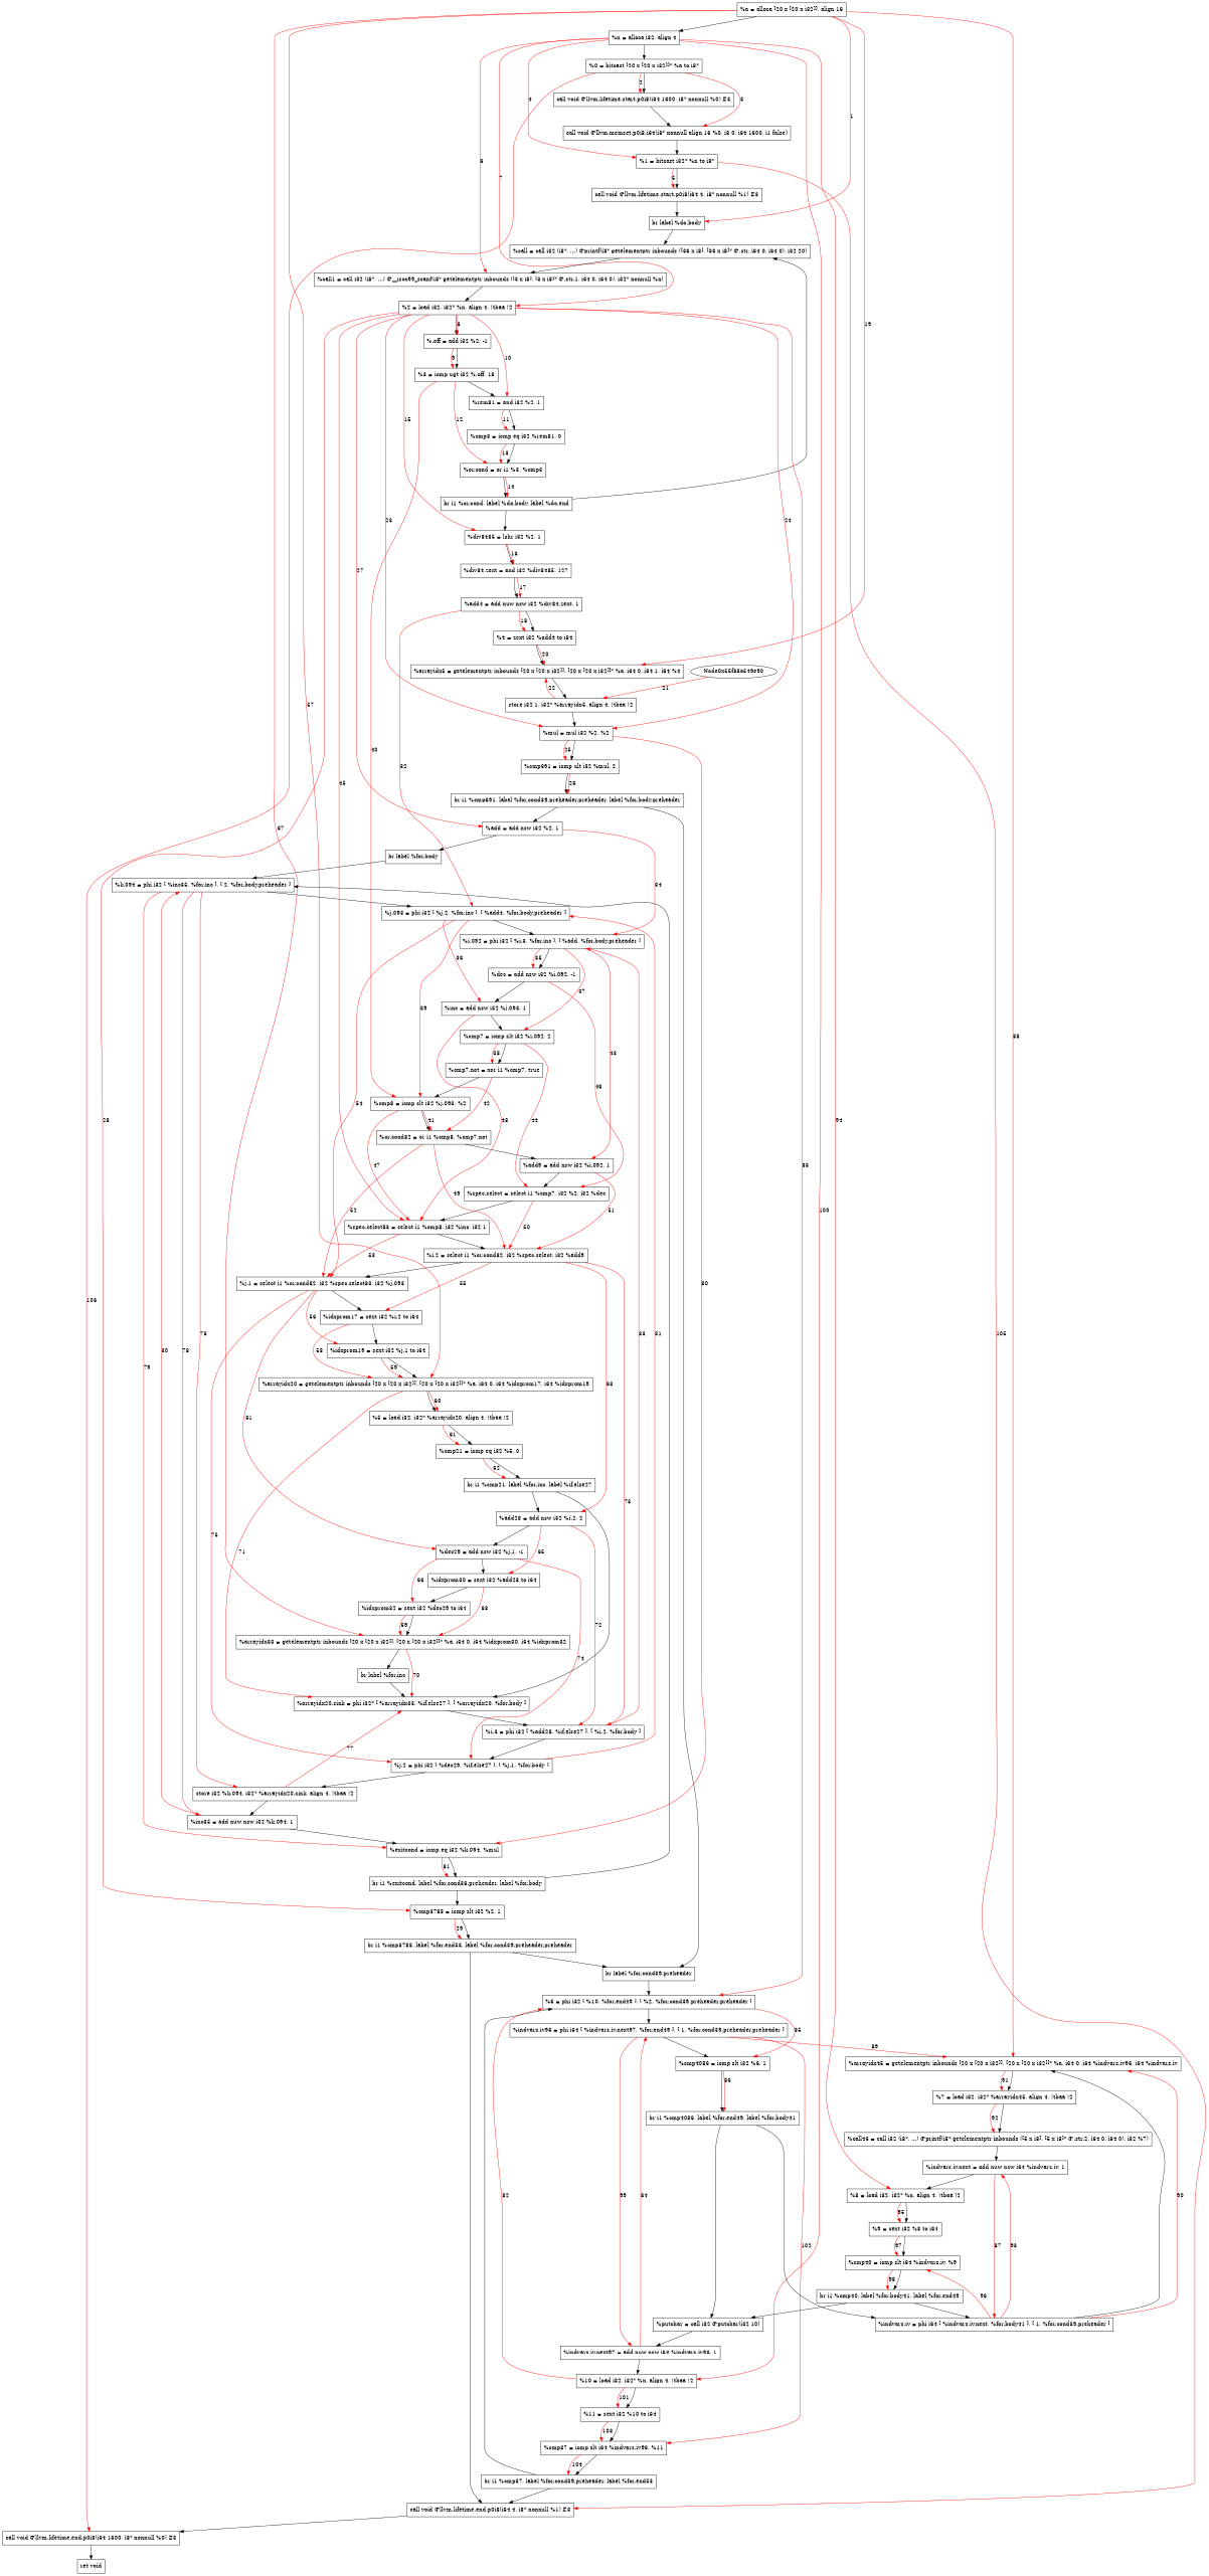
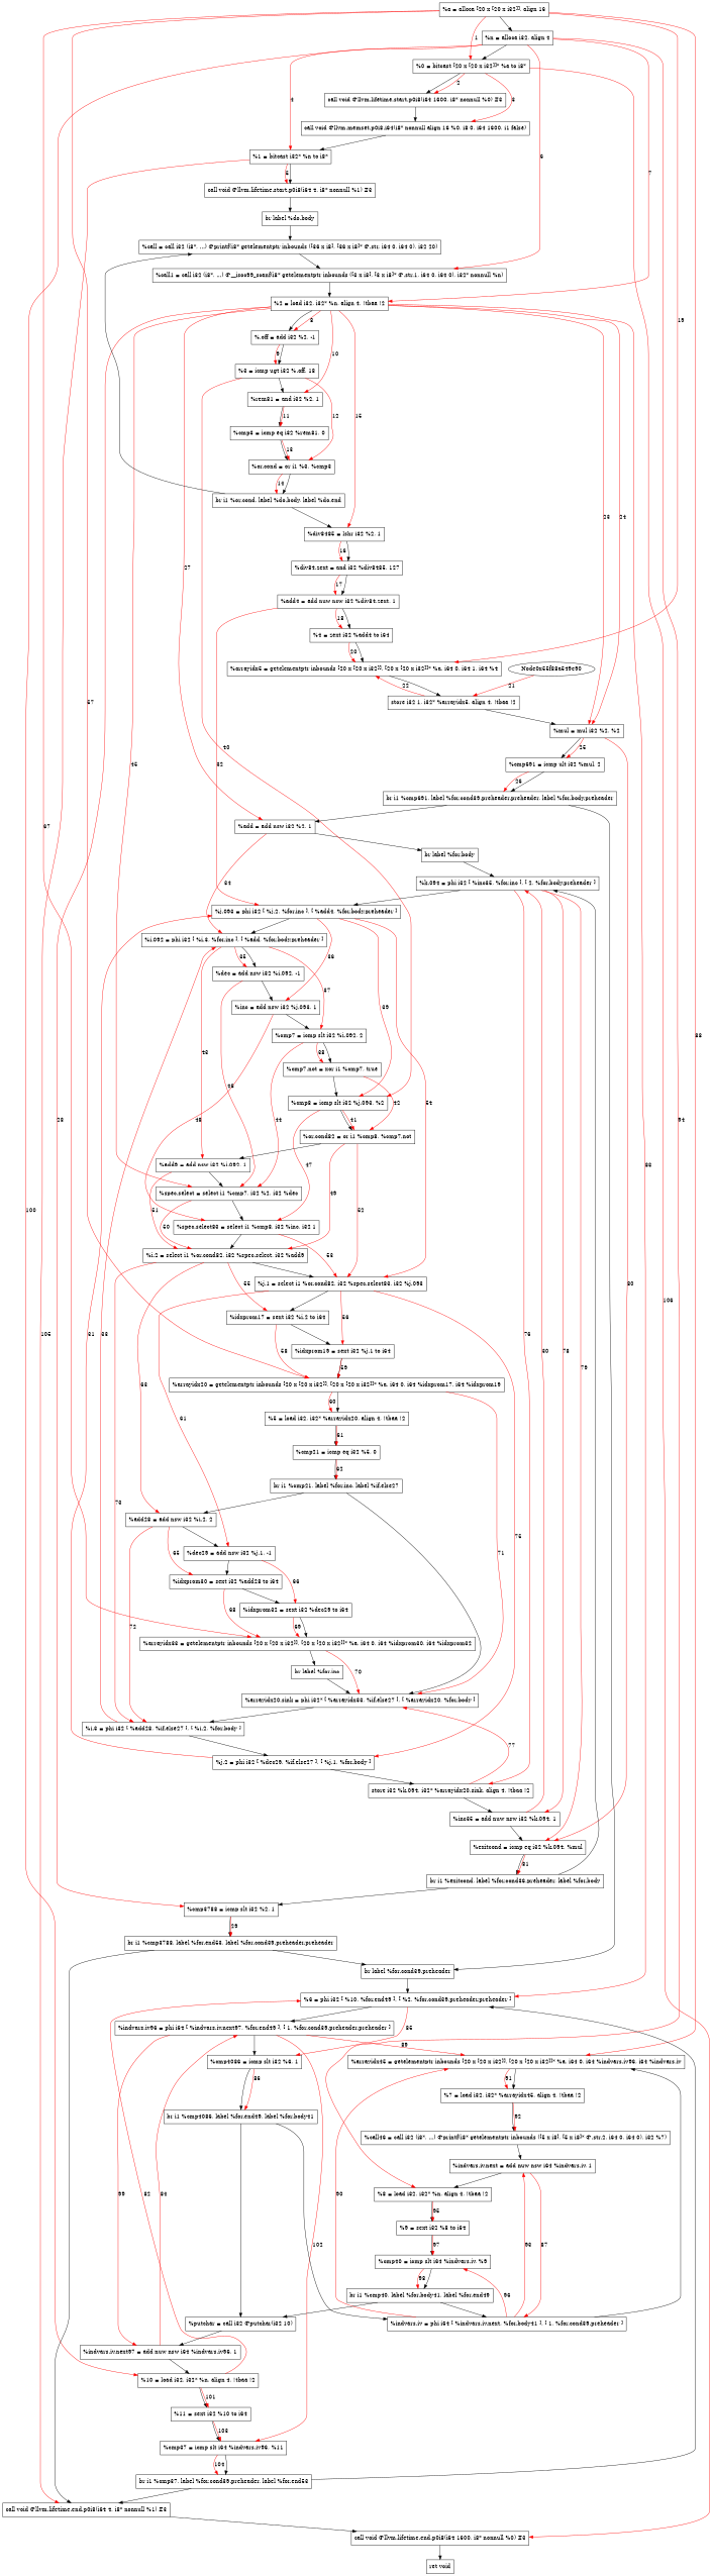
  digraph {
    node [shape=record]
    edge [color=red]
    n1 [label="  %a = alloca [20 x [20 x i32]], align 16"]
    n2 [label="  %n = alloca i32, align 4"]
    n3 [label="  %0 = bitcast [20 x [20 x i32]]* %a to i8*"]
    n4 [label="  %arrayidx5 = getelementptr inbounds [20 x [20 x i32]], [20 x [20 x i32]]* %a, i64 0, i64 1, i64 %4"]
    n5 [label="  %arrayidx20 = getelementptr inbounds [20 x [20 x i32]], [20 x [20 x i32]]* %a, i64 0, i64 %idxprom17, i64 %idxprom19"]
    n6 [label="  %arrayidx33 = getelementptr inbounds [20 x [20 x i32]], [20 x [20 x i32]]* %a, i64 0, i64 %idxprom30, i64 %idxprom32"]
    n7 [label="  %arrayidx45 = getelementptr inbounds [20 x [20 x i32]], [20 x [20 x i32]]* %a, i64 0, i64 %indvars.iv96, i64 %indvars.iv"]
    n8 [label="  %1 = bitcast i32* %n to i8*"]
    n9 [label="  %call1 = call i32 (i8*, ...) @__isoc99_scanf(i8* getelementptr inbounds ([3 x i8], [3 x i8]* @.str.1, i64 0, i64 0), i32* nonnull %n)"]
    n10 [label="  %2 = load i32, i32* %n, align 4, !tbaa !2"]
    n11 [label="  %8 = load i32, i32* %n, align 4, !tbaa !2"]
    n12 [label="  %10 = load i32, i32* %n, align 4, !tbaa !2"]
    n13 [label="  call void @llvm.lifetime.start.p0i8(i64 1600, i8* nonnull %0) #3"]
    n14 [label="  call void @llvm.memset.p0i8.i64(i8* nonnull align 16 %0, i8 0, i64 1600, i1 false)"]
    n15 [label="  call void @llvm.lifetime.end.p0i8(i64 1600, i8* nonnull %0) #3"]
    n16 [label="  store i32 1, i32* %arrayidx5, align 4, !tbaa !2"]
    n17 [label="  %5 = load i32, i32* %arrayidx20, align 4, !tbaa !2"]
    n18 [label="  %arrayidx20.sink = phi i32* [ %arrayidx33, %if.else27 ], [ %arrayidx20, %for.body ]"]
    n19 [label="  br label %for.inc"]
    n20 [label="  %7 = load i32, i32* %arrayidx45, align 4, !tbaa !2"]
    n21 [label="  call void @llvm.lifetime.start.p0i8(i64 4, i8* nonnull %1) #3"]
    n22 [label="  call void @llvm.lifetime.end.p0i8(i64 4, i8* nonnull %1) #3"]
    n23 [label="  %.off = add i32 %2, -1"]
    n24 [label="  %rem81 = and i32 %2, 1"]
    n25 [label="  %div8485 = lshr i32 %2, 1"]
    n26 [label="  %mul = mul i32 %2, %2"]
    n27 [label="  %add = add nsw i32 %2, 1"]
    n28 [label="  %cmp3788 = icmp slt i32 %2, 1"]
    n29 [label="  %spec.select = select i1 %cmp7, i32 %2, i32 %dec"]
    n30 [label="  %6 = phi i32 [ %10, %for.end49 ], [ %2, %for.cond39.preheader.preheader ]"]
    n31 [label="  %9 = sext i32 %8 to i64"]
    n32 [label="  %11 = sext i32 %10 to i64"]
    n33 [label="  ret void"]
    n34 [label="  br label %do.body"]
    n35 [label="  %call = call i32 (i8*, ...) @printf(i8* getelementptr inbounds ([36 x i8], [36 x i8]* @.str, i64 0, i64 0), i32 20)"]
    n36 [label="  %3 = icmp ugt i32 %.off, 18"]
    n37 [label="  %cmp3 = icmp eq i32 %rem81, 0"]
    n38 [label="  %div84.zext = and i32 %div8485, 127"]
    n39 [label="  %cmp691 = icmp ult i32 %mul, 2"]
    n40 [label="  %exitcond = icmp eq i32 %k.094, %mul"]
    n41 [label="  br label %for.body"]
    n42 [label="  %i.092 = phi i32 [ %i.3, %for.inc ], [ %add, %for.body.preheader ]"]
    n43 [label="  br i1 %cmp3788, label %for.end53, label %for.cond39.preheader.preheader"]
    n44 [label="  %cmp8 = icmp slt i32 %j.093, %2"]
    n45 [label="  %spec.select83 = select i1 %cmp8, i32 %inc, i32 1"]
    n46 [label="  %or.cond82 = or i1 %cmp8, %cmp7.not"]
    n47 [label="  %i.2 = select i1 %or.cond82, i32 %spec.select, i32 %add9"]
    n48 [label="  %indvars.iv96 = phi i64 [ %indvars.iv.next97, %for.end49 ], [ 1, %for.cond39.preheader.preheader ]"]
    n49 [label="  %cmp4086 = icmp slt i32 %6, 1"]
    n50 [label="  %or.cond = or i1 %3, %cmp3"]
    n51 [label="  br i1 %or.cond, label %do.body, label %do.end"]
    n52 [label="  %add4 = add nuw nsw i32 %div84.zext, 1"]
    n53 [label="  %4 = zext i32 %add4 to i64"]
    n54 [label="  %j.093 = phi i32 [ %j.2, %for.inc ], [ %add4, %for.body.preheader ]"]
    n55 [label="  %inc = add nsw i32 %j.093, 1"]
    n56 [label="  %j.1 = select i1 %or.cond82, i32 %spec.select83, i32 %j.093"]
    n57 [label="  br i1 %cmp691, label %for.cond39.preheader.preheader, label %for.body.preheader"]
    n58 [label="  br i1 %exitcond, label %for.cond36.preheader, label %for.body"]
    n59 [label="  br label %for.cond39.preheader"]
    n60 [label="  %k.094 = phi i32 [ %inc35, %for.inc ], [ 2, %for.body.preheader ]"]
    n61 [label="  %dec = add nsw i32 %i.092, -1"]
    n62 [label="  %cmp7 = icmp slt i32 %i.092, 2"]
    n63 [label="  %add9 = add nsw i32 %i.092, 1"]
    n64 [label="  store i32 %k.094, i32* %arrayidx20.sink, align 4, !tbaa !2"]
    n65 [label="  %inc35 = add nuw nsw i32 %k.094, 1"]
    n66 [label="  %idxprom17 = sext i32 %i.2 to i64"]
    n67 [label="  %idxprom19 = sext i32 %j.1 to i64"]
    n68 [label="  %dec29 = add nsw i32 %j.1, -1"]
    n69 [label="  %j.2 = phi i32 [ %dec29, %if.else27 ], [ %j.1, %for.body ]"]
    n70 [label="  %cmp7.not = xor i1 %cmp7, true"]
    n71 [label="  %add28 = add nsw i32 %i.2, 2"]
    n72 [label="  %i.3 = phi i32 [ %add28, %if.else27 ], [ %i.2, %for.body ]"]
    n73 [label="  %idxprom30 = sext i32 %add28 to i64"]
    n74 [label="  %idxprom32 = sext i32 %dec29 to i64"]
    n75 [label="  %cmp21 = icmp eq i32 %5, 0"]
    n76 [label="  br i1 %cmp21, label %for.inc, label %if.else27"]
    n77 [label="  %indvars.iv.next97 = add nuw nsw i64 %indvars.iv96, 1"]
    n78 [label="  %cmp37 = icmp slt i64 %indvars.iv96, %11"]
    n79 [label="  br i1 %cmp4086, label %for.end49, label %for.body41"]
    n80 [label="  br i1 %cmp37, label %for.cond39.preheader, label %for.end53"]
    n81 [label="  %indvars.iv = phi i64 [ %indvars.iv.next, %for.body41 ], [ 1, %for.cond39.preheader ]"]
    n82 [label="  %putchar = call i32 @putchar(i32 10)"]
    n83 [label="  %indvars.iv.next = add nuw nsw i64 %indvars.iv, 1"]
    n84 [label="  %cmp40 = icmp slt i64 %indvars.iv, %9"]
    n85 [label="  br i1 %cmp40, label %for.body41, label %for.end49"]
    n86 [label="  %call46 = call i32 (i8*, ...) @printf(i8* getelementptr inbounds ([5 x i8], [5 x i8]* @.str.2, i64 0, i64 0), i32 %7)"]
    Node0x55f88a549e90 [shape=""]
    n1 -> n2 [color=""]
-   n1 -> n34 [label=1]
+   n1 -> n3 [label=1]
    n1 -> n4 [label=19]
    n1 -> n5 [label=57]
    n1 -> n6 [label=67]
    n1 -> n7 [label=88]
    n2 -> n3 [color=""]
    n2 -> n8 [label=4]
    n2 -> n9 [label=6]
    n2 -> n10 [label=7]
    n2 -> n11 [label=94]
    n2 -> n12 [label=100]
    n3 -> n13 [color=""]
    n3 -> n13 [label=2]
    n3 -> n14 [label=3]
    n3 -> n15 [label=106]
    n4 -> n16 [color=""]
    n5 -> n17 [color=""]
    n5 -> n17 [label=60]
    n5 -> n18 [label=71]
    n6 -> n18 [label=70]
    n6 -> n19 [color=""]
    n7 -> n20 [color=""]
    n7 -> n20 [label=91]
    n8 -> n21 [color=""]
    n8 -> n21 [label=5]
    n8 -> n22 [label=105]
    n9 -> n10 [color=""]
    n10 -> n23 [color=""]
    n10 -> n23 [label=8]
    n10 -> n24 [label=10]
    n10 -> n25 [label=15]
    n10 -> n26 [label=23]
    n10 -> n26 [label=24]
    n10 -> n27 [label=27]
    n10 -> n28 [label=28]
-   n10 -> n45 [label=45]
+   n10 -> n29 [label=45]
    n10 -> n30 [label=83]
    n11 -> n31 [color=""]
    n11 -> n31 [label=95]
    n12 -> n30 [label=82]
    n12 -> n32 [color=""]
    n12 -> n32 [label=101]
    n13 -> n14 [color=""]
    n14 -> n8 [color=""]
    n15 -> n33 [color=""]
    n16 -> n4 [label=22]
    n16 -> n26 [color=""]
    n17 -> n75 [color=""]
    n17 -> n75 [label=61]
    n18 -> n72 [color=""]
    n19 -> n18 [color=""]
    n20 -> n86 [color=""]
    n20 -> n86 [label=92]
    n21 -> n34 [color=""]
    n22 -> n15 [color=""]
    n23 -> n36 [color=""]
    n23 -> n36 [label=9]
    n24 -> n37 [color=""]
    n24 -> n37 [label=11]
    n25 -> n38 [color=""]
    n25 -> n38 [label=16]
    n26 -> n39 [color=""]
    n26 -> n39 [label=25]
    n26 -> n40 [label=80]
    n27 -> n41 [color=""]
    n27 -> n42 [label=34]
    n28 -> n43 [color=""]
    n28 -> n43 [label=29]
    n29 -> n45 [color=""]
    n29 -> n47 [label=50]
    n30 -> n48 [color=""]
    n30 -> n49 [label=85]
    n31 -> n84 [color=""]
    n31 -> n84 [label=97]
    n32 -> n78 [color=""]
    n32 -> n78 [label=103]
    n34 -> n35 [color=""]
    n35 -> n9 [color=""]
    n36 -> n24 [color=""]
    n36 -> n44 [label=40]
    n36 -> n50 [label=12]
    n37 -> n50 [color=""]
    n37 -> n50 [label=13]
    n38 -> n52 [color=""]
    n38 -> n52 [label=17]
    n39 -> n57 [color=""]
    n39 -> n57 [label=26]
    n40 -> n58 [color=""]
    n40 -> n58 [label=81]
    n41 -> n60 [color=""]
    n42 -> n61 [color=""]
    n42 -> n61 [label=35]
    n42 -> n62 [label=37]
    n42 -> n63 [label=43]
    n43 -> n22 [color=""]
    n43 -> n59 [color=""]
    n44 -> n45 [label=47]
    n44 -> n46 [color=""]
    n44 -> n46 [label=41]
    n45 -> n47 [color=""]
    n45 -> n56 [label=53]
    n46 -> n47 [label=49]
    n46 -> n56 [label=52]
    n46 -> n63 [color=""]
    n47 -> n56 [color=""]
    n47 -> n66 [label=55]
    n47 -> n71 [label=63]
    n47 -> n72 [label=73]
    n48 -> n7 [label=89]
    n48 -> n49 [color=""]
    n48 -> n77 [label=99]
    n48 -> n78 [label=102]
    n49 -> n79 [color=""]
    n49 -> n79 [label=86]
    n50 -> n51 [color=""]
    n50 -> n51 [label=14]
    n51 -> n25 [color=""]
    n51 -> n35 [color=""]
    n52 -> n53 [color=""]
    n52 -> n53 [label=18]
    n52 -> n54 [label=32]
    n53 -> n4 [color=""]
    n53 -> n4 [label=20]
    n54 -> n42 [color=""]
    n54 -> n44 [label=39]
    n54 -> n55 [label=36]
    n54 -> n56 [label=54]
    n55 -> n45 [label=48]
    n55 -> n62 [color=""]
    n56 -> n66 [color=""]
    n56 -> n67 [label=56]
    n56 -> n68 [label=61]
    n56 -> n69 [label=75]
    n57 -> n27 [color=""]
    n57 -> n59 [color=""]
    n58 -> n28 [color=""]
    n58 -> n60 [color=""]
    n59 -> n30 [color=""]
    n60 -> n40 [label=79]
    n60 -> n54 [color=""]
    n60 -> n64 [label=76]
    n60 -> n65 [label=78]
    n61 -> n29 [label=46]
    n61 -> n55 [color=""]
    n62 -> n29 [label=44]
    n62 -> n70 [color=""]
    n62 -> n70 [label=38]
    n63 -> n29 [color=""]
    n63 -> n47 [label=51]
    n64 -> n18 [label=77]
    n64 -> n65 [color=""]
    n65 -> n40 [color=""]
    n65 -> n60 [label=30]
    n66 -> n5 [label=58]
    n66 -> n67 [color=""]
    n67 -> n5 [color=""]
    n67 -> n5 [label=59]
-   n68 -> n69 [label=74]
    n68 -> n73 [color=""]
    n68 -> n74 [label=66]
    n69 -> n54 [label=31]
    n69 -> n64 [color=""]
    n70 -> n44 [color=""]
    n70 -> n46 [label=42]
    n71 -> n68 [color=""]
    n71 -> n72 [label=72]
    n71 -> n73 [label=65]
    n72 -> n42 [label=33]
    n72 -> n69 [color=""]
    n73 -> n6 [label=68]
    n73 -> n74 [color=""]
    n74 -> n6 [color=""]
    n74 -> n6 [label=69]
    n75 -> n76 [color=""]
    n75 -> n76 [label=62]
    n76 -> n18 [color=""]
    n76 -> n71 [color=""]
    n77 -> n12 [color=""]
    n77 -> n48 [label=84]
    n78 -> n80 [color=""]
    n78 -> n80 [label=104]
    n79 -> n81 [color=""]
    n79 -> n82 [color=""]
    n80 -> n22 [color=""]
    n80 -> n30 [color=""]
    n81 -> n7 [color=""]
    n81 -> n7 [label=90]
    n81 -> n83 [label=93]
    n81 -> n84 [label=96]
    n82 -> n77 [color=""]
    n83 -> n11 [color=""]
    n83 -> n81 [label=87]
    n84 -> n85 [color=""]
    n84 -> n85 [label=98]
    n85 -> n81 [color=""]
    n85 -> n82 [color=""]
    n86 -> n83 [color=""]
    Node0x55f88a549e90 -> n16 [label=21]
  }
